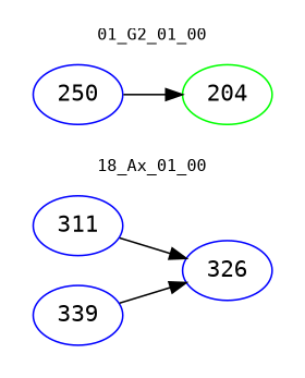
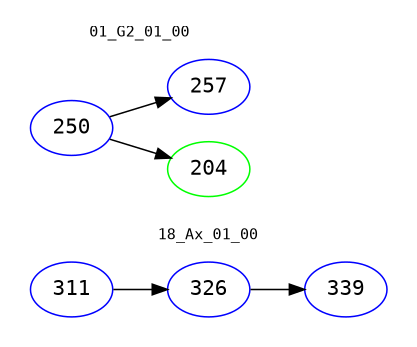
  digraph {
    fontname="DejaVu Sans Mono"
    rankdir=LR
    node [color=blue fontname="DejaVu Sans Mono"]
    edge [color=black fontname="DejaVu Sans Mono"]
    n1 [label=326]
    n2 [label=311]
    n3 [label=339]
    n4 [label=250]
    n5 [color=green label=204]
+   n6 [label=257]
    subgraph cluster_1 {
      color=white
      fontsize=10
      label="18_Ax_01_00"
      n1
      n2
      n3
    }
    subgraph cluster_2 {
      color=white
      fontsize=10
      label="01_G2_01_00"
      n4
      n5
+     n6
    }
-   n3 -> n1
+   n1 -> n3
    n2 -> n1
    n4 -> n5
+   n4 -> n6
  }
